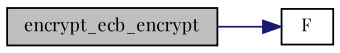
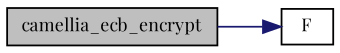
  digraph {
    rankdir=LR
    fontname="Playfair Display"
    node [color=black fontname="Playfair Display" fontsize=10 shape=record style=filled]
-   n1 [fillcolor=grey75 fontcolor=black height=0.2 label=encrypt_ecb_encrypt width=0.4]
+   n1 [fillcolor=grey75 fontcolor=black height=0.2 label=camellia_ecb_encrypt width=0.4]
    n2 [fillcolor=white height=0.2 label=F width=0.4]
    n1 -> n2 [color=midnightblue fontname="Playfair Display" fontsize=10 labelfontname=Helvetica labelfontsize=10 style=solid]
  }
